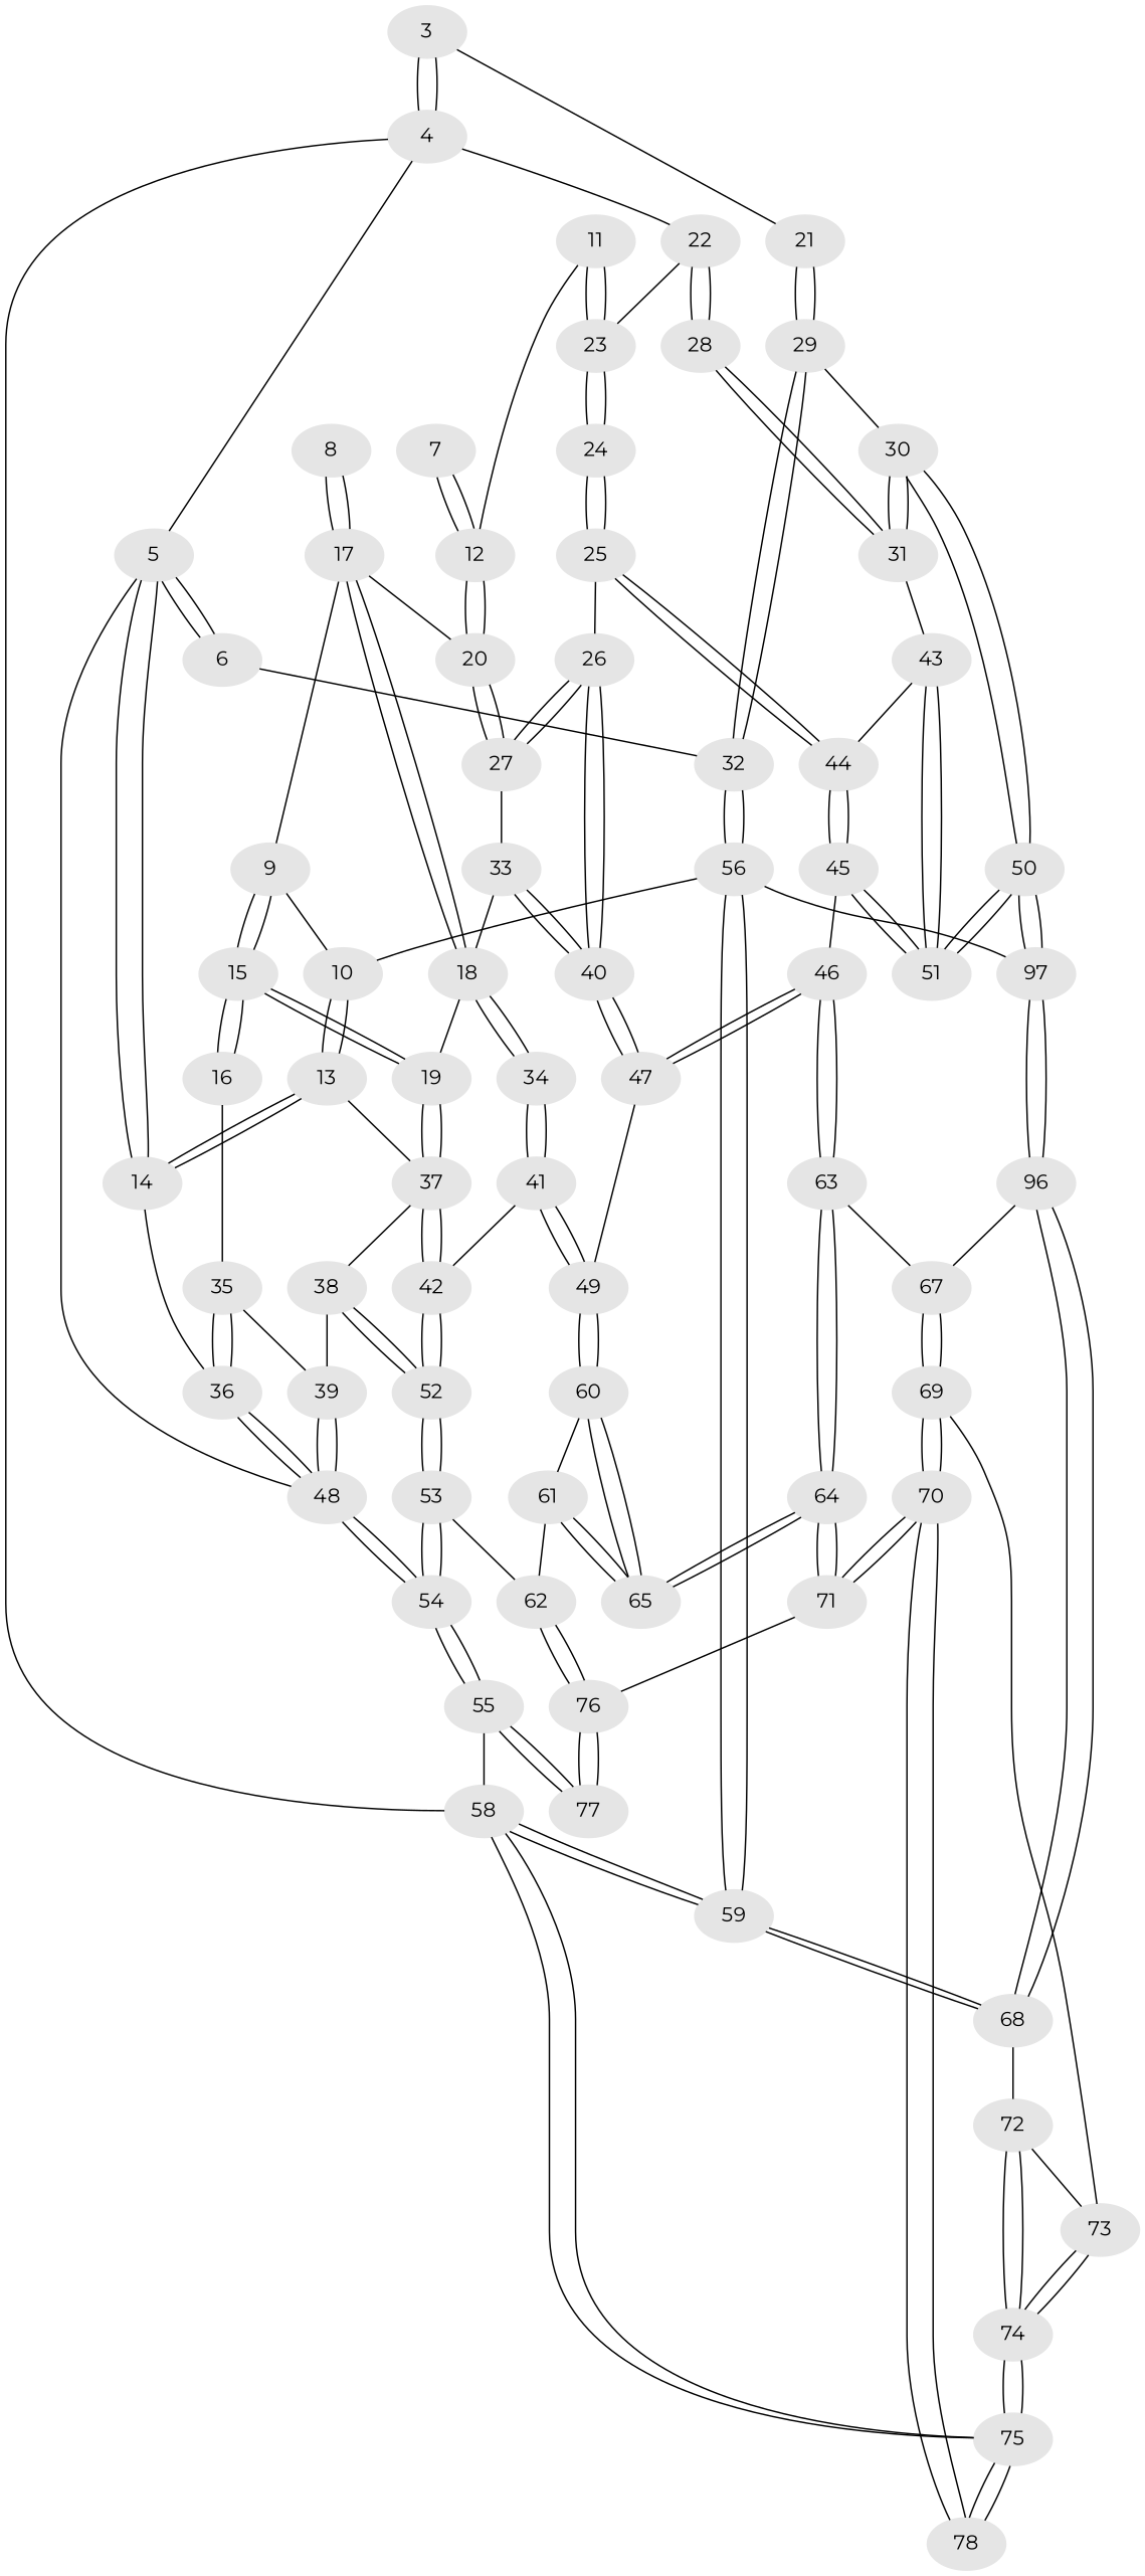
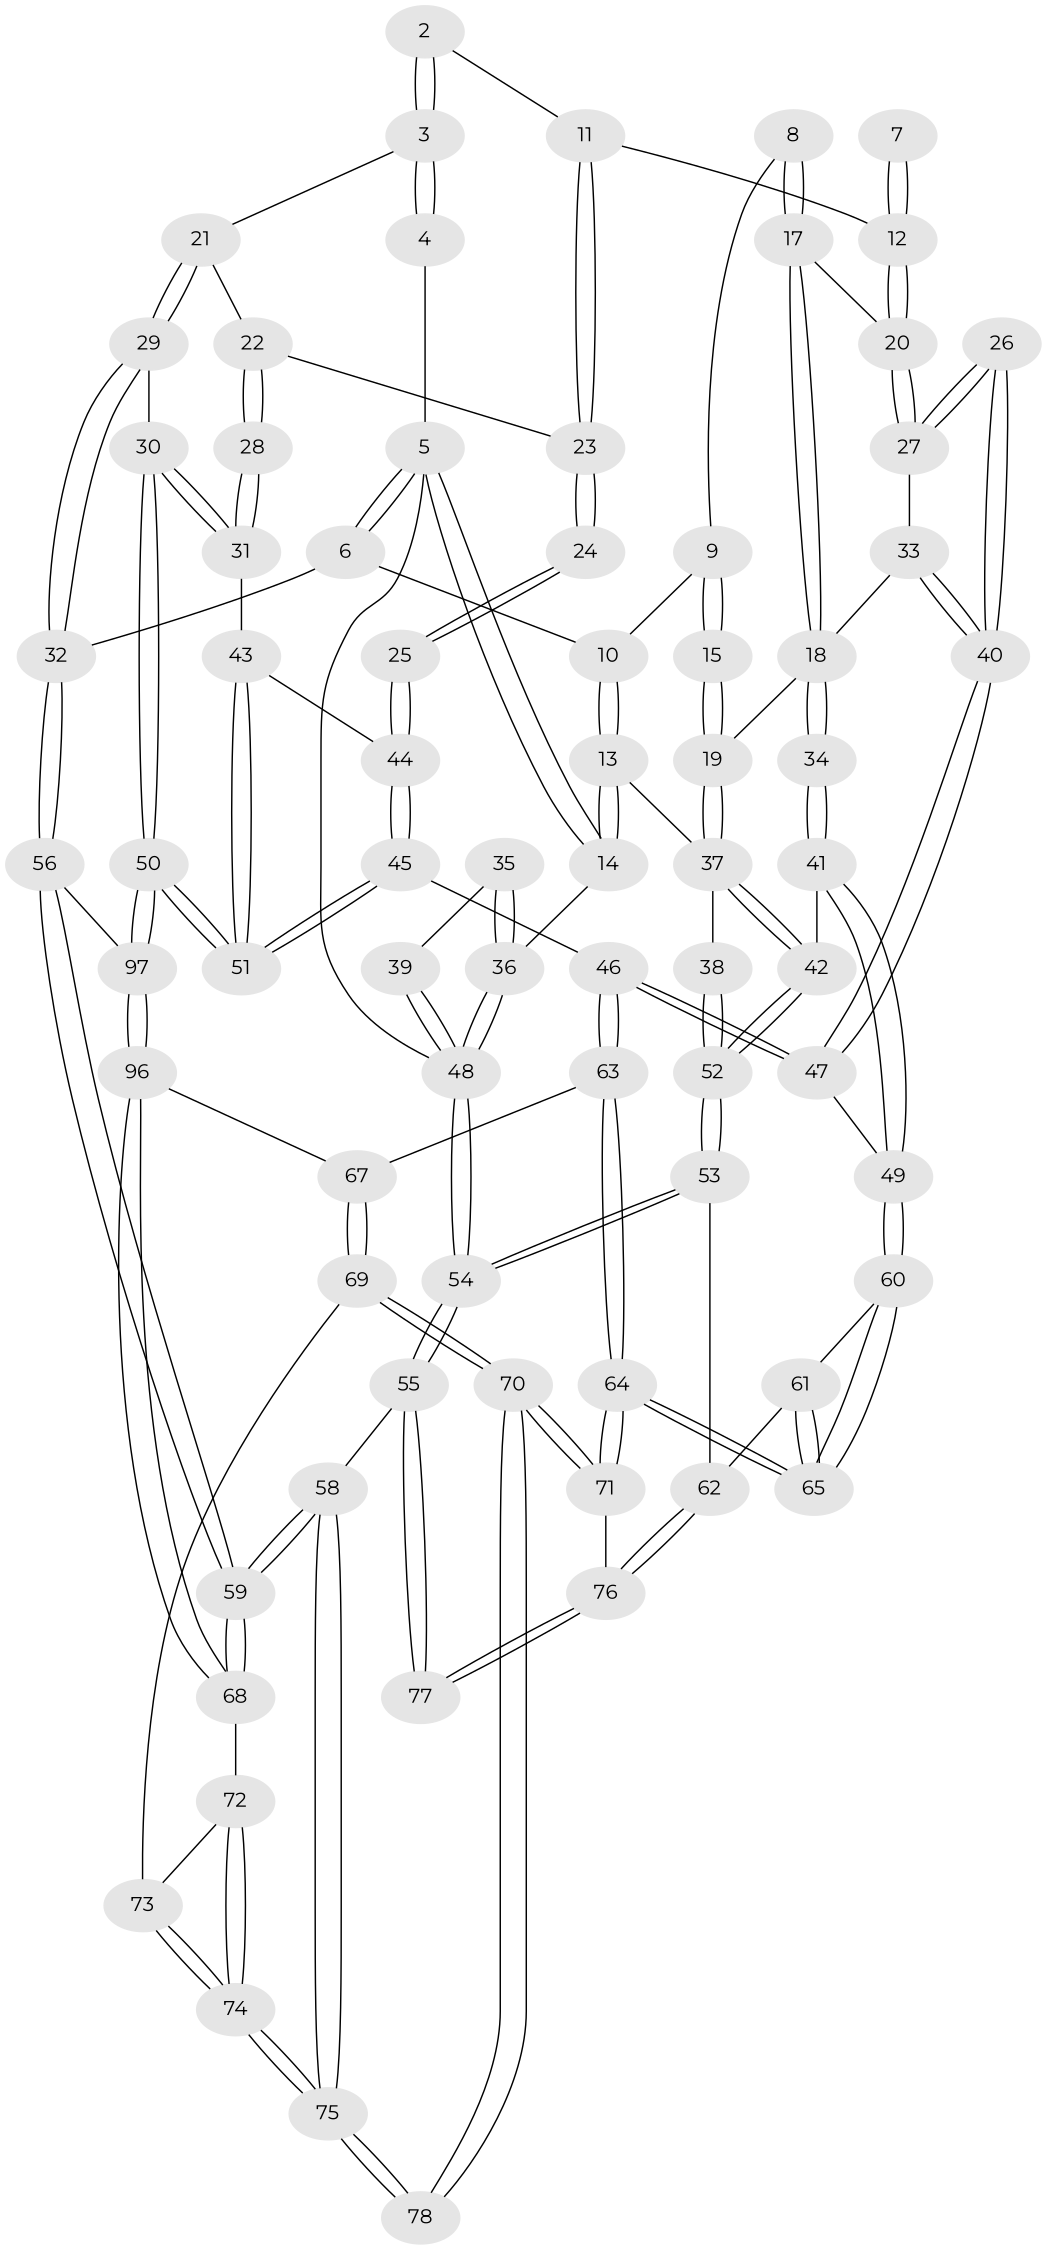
  graph {
    fontname=Montserrat
    node [color=gray90 fontname=Montserrat style=filled]
    edge [fontname=Montserrat]
+   2
    3
    11
    7
    12
    4
    21
    23
    5
    58
    22
    29
    6
    14
    48
    32
    56
    59
    75
    10
    36
    55
    77
    13
    8
    9
    17
    20
    15
    18
-   16
    19
    37
    24
    27
    35
    39
    34
    41
    38
    42
    33
    28
    30
    31
    25
    26
    44
    40
    45
    47
    43
    50
    51
    n55 [label=97]
    49
    54
    52
    53
    60
    46
    63
    64
    67
    61
    65
    n67 [label=96]
    62
    76
    68
    78
    72
    71
    69
    70
    73
    74
+   2 -- 3
+   2 -- 3
+   2 -- 11
    3 -- 4
    3 -- 4
    3 -- 21
    11 -- 12
    11 -- 23
    11 -- 23
    7 -- 12
    7 -- 12
    12 -- 20
    12 -- 20
    4 -- 5
-   4 -- 58
-   4 -- 22
+   21 -- 22
    21 -- 29
    21 -- 29
    23 -- 24
    23 -- 24
    5 -- 6
    5 -- 6
    5 -- 14
    5 -- 14
    5 -- 48
    58 -- 59
    58 -- 59
    58 -- 75
    58 -- 75
    22 -- 23
    22 -- 28
    22 -- 28
    29 -- 32
    29 -- 32
    29 -- 30
    6 -- 32
-   56 -- 10
+   6 -- 10
    14 -- 36
    48 -- 54
    48 -- 54
    32 -- 56
    32 -- 56
    56 -- 59
    56 -- 59
    56 -- n55
    59 -- 68
    59 -- 68
    75 -- 78
    75 -- 78
    10 -- 13
    10 -- 13
    36 -- 48
    36 -- 48
    55 -- 58
    55 -- 77
    55 -- 77
    13 -- 14
    13 -- 14
    13 -- 37
-   17 -- 9
+   8 -- 9
    8 -- 17
    8 -- 17
    9 -- 10
    9 -- 15
    9 -- 15
    17 -- 20
    17 -- 18
    17 -- 18
    20 -- 27
    20 -- 27
-   15 -- 16
-   15 -- 16
    15 -- 19
    15 -- 19
    18 -- 19
    18 -- 34
    18 -- 34
-   16 -- 35
    19 -- 37
    19 -- 37
    37 -- 38
    37 -- 42
    37 -- 42
    24 -- 25
    24 -- 25
    27 -- 33
    35 -- 36
    35 -- 36
    35 -- 39
    39 -- 48
    39 -- 48
    34 -- 41
    34 -- 41
    41 -- 42
    41 -- 49
    41 -- 49
-   38 -- 39
    38 -- 52
    38 -- 52
    42 -- 52
    42 -- 52
    33 -- 18
    33 -- 40
    33 -- 40
    28 -- 31
    28 -- 31
    30 -- 31
    30 -- 31
    30 -- 50
    30 -- 50
    31 -- 43
-   25 -- 26
    25 -- 44
    25 -- 44
    26 -- 27
    26 -- 27
    26 -- 40
    26 -- 40
    44 -- 45
    44 -- 45
    40 -- 47
    40 -- 47
    45 -- 51
    45 -- 51
    45 -- 46
    47 -- 49
    43 -- 44
    43 -- 51
    43 -- 51
    50 -- 51
    50 -- 51
    50 -- n55
    50 -- n55
    n55 -- n67
    n55 -- n67
    49 -- 60
    49 -- 60
    54 -- 55
    54 -- 55
    52 -- 53
    52 -- 53
    53 -- 54
    53 -- 54
    53 -- 62
    60 -- 61
    60 -- 65
    60 -- 65
    46 -- 47
    46 -- 47
    46 -- 63
    46 -- 63
    63 -- 64
    63 -- 64
    63 -- 67
    64 -- 65
    64 -- 65
    64 -- 71
    64 -- 71
    67 -- 69
    67 -- 69
    61 -- 65
    61 -- 65
    61 -- 62
    n67 -- 67
    n67 -- 68
    n67 -- 68
    62 -- 76
    62 -- 76
    76 -- 77
    76 -- 77
    68 -- 72
    72 -- 73
    72 -- 74
    72 -- 74
    71 -- 76
    69 -- 70
    69 -- 70
    69 -- 73
    70 -- 78
    70 -- 78
    70 -- 71
    70 -- 71
    73 -- 74
    73 -- 74
    74 -- 75
    74 -- 75
  }
